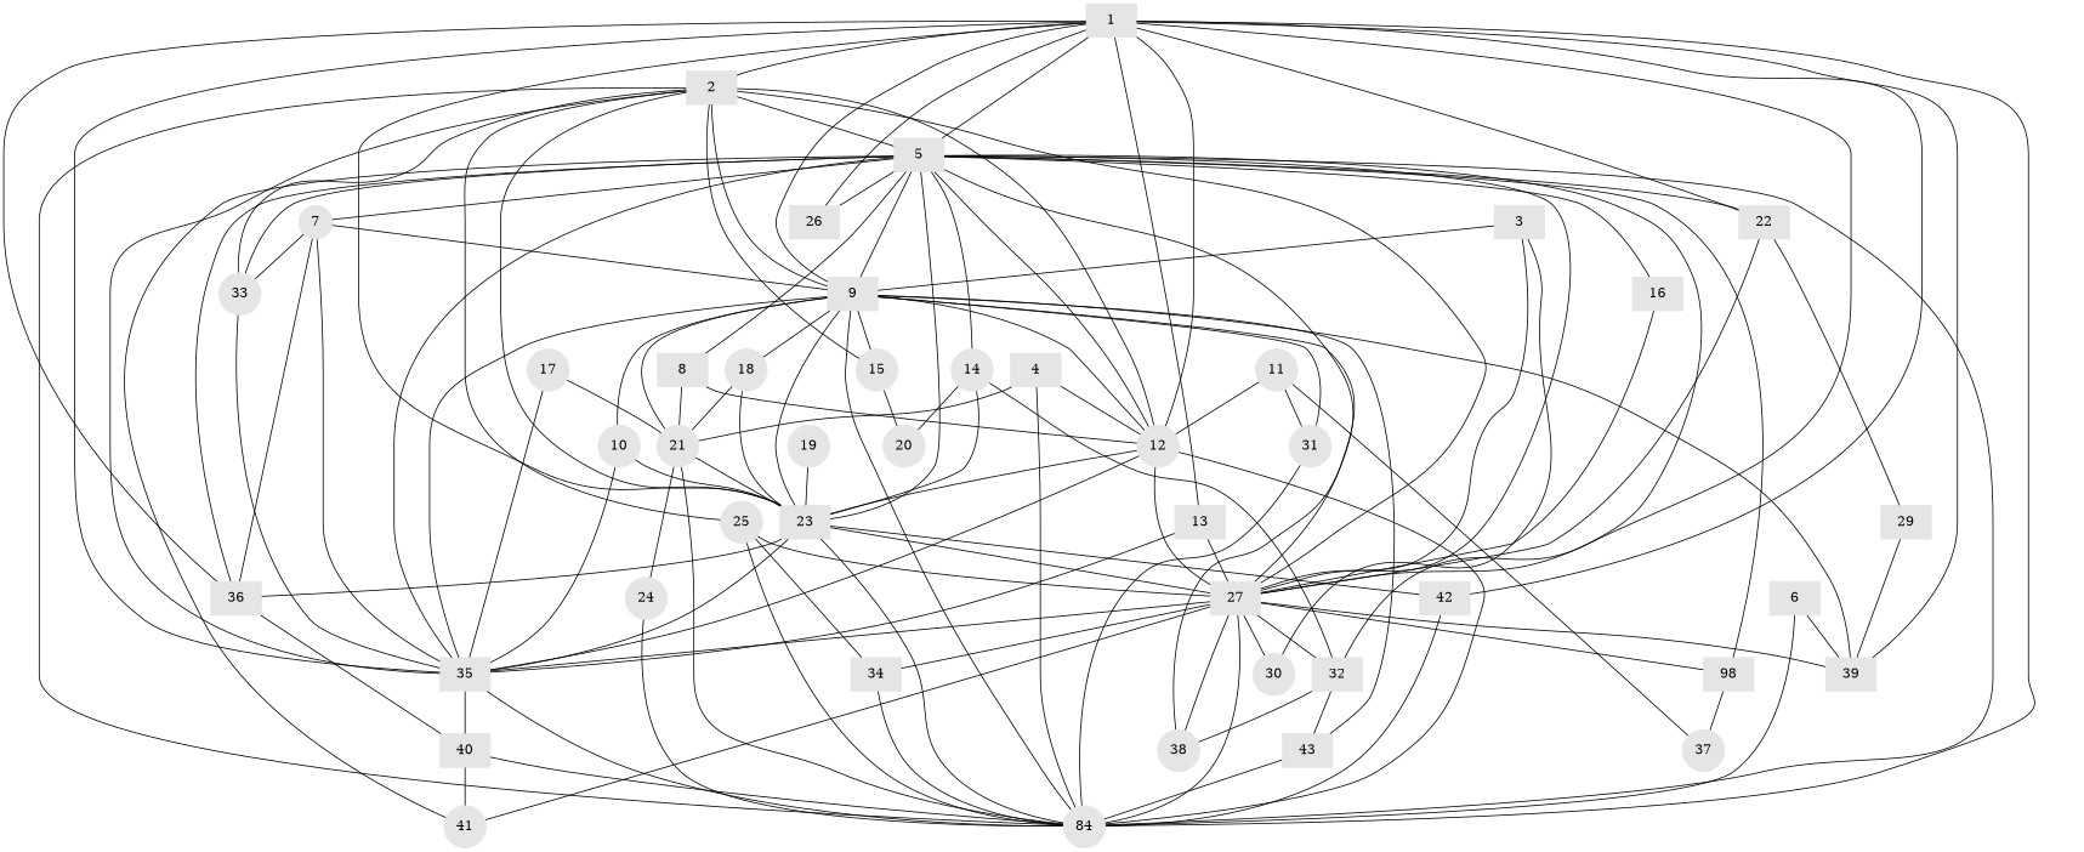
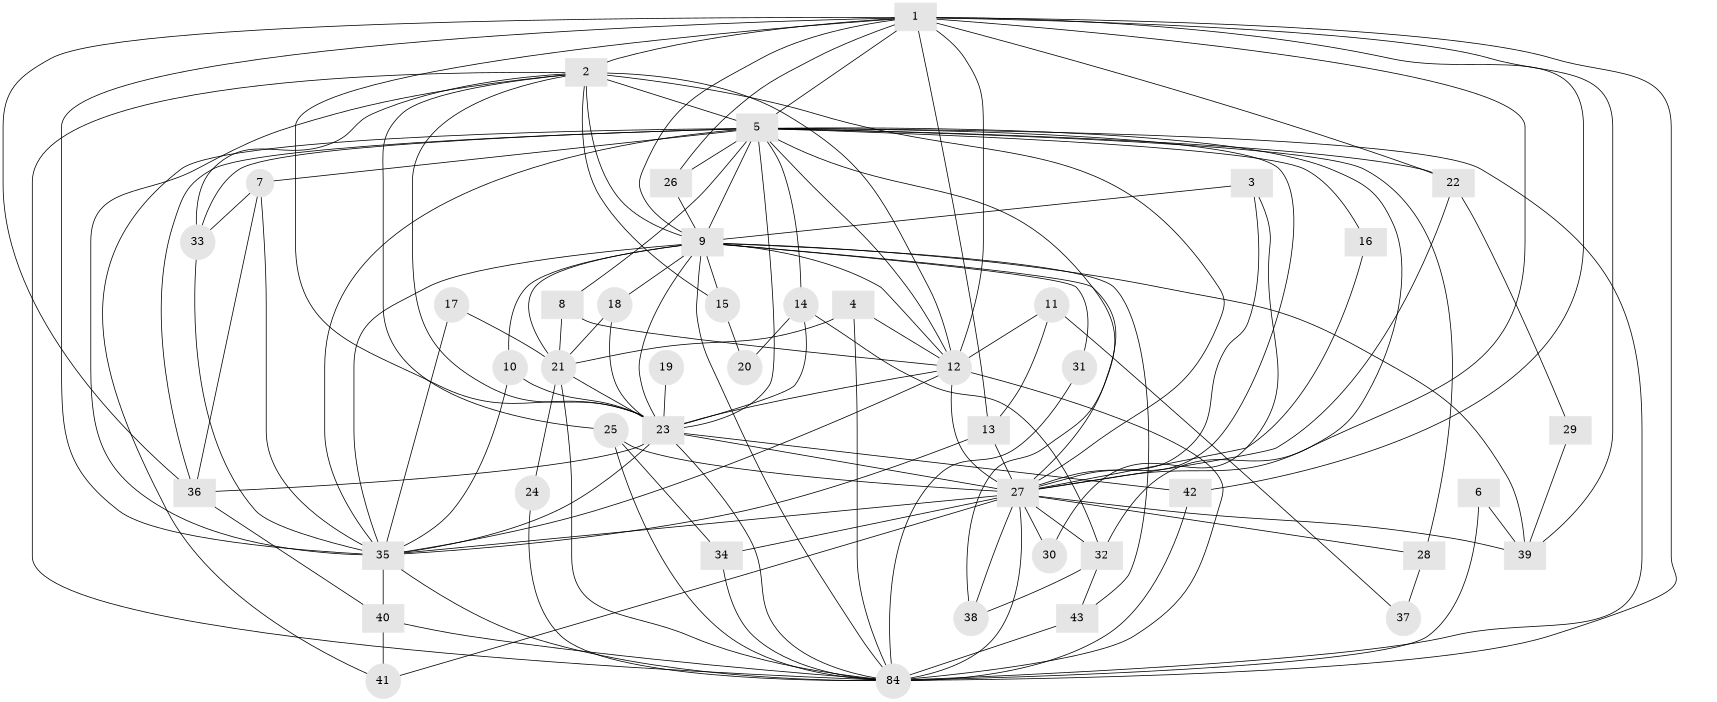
  graph {
    node [color=gray90 shape=box style=filled]
    edge [weight=1.0]
    1
    2
    5
    9
    12 [shape=circle]
    13
    22
    23
    26
    27
    35
    36
    39
    42
    n15 [label=84 shape=circle]
    15 [shape=circle]
    25 [shape=circle]
    33 [shape=circle]
    32
    7 [shape=circle]
    8
    14 [shape=circle]
    16
-   28 [label=98]
+   28
    38 [shape=circle]
    41 [shape=circle]
    21 [shape=circle]
    10 [shape=circle]
    18 [shape=circle]
    31 [shape=circle]
    43
    29
    30 [shape=circle]
    34
    40
    20 [shape=circle]
    3
    4
    24 [shape=circle]
    37 [shape=circle]
    6
    11 [shape=circle]
    17 [shape=circle]
    19 [shape=circle]
    1 -- 2 [weight=2.0]
    1 -- 5 [weight=2.0]
    1 -- 9 [weight=2.0]
    1 -- 12 [weight=3.0]
    1 -- 13
    1 -- 22
    1 -- 23 [weight=2.0]
    1 -- 26
    1 -- 27 [weight=2.0]
    1 -- 35 [weight=2.0]
    1 -- 36
    1 -- 39 [weight=2.0]
    1 -- 42
    1 -- n15 [weight=2.0]
    2 -- 5
    2 -- 9 [weight=2.0]
    2 -- 12
    2 -- 23
    2 -- 27
    2 -- 35
    2 -- n15
    2 -- 15
    2 -- 25
    2 -- 33
    5 -- 9 [weight=2.0]
    5 -- 12
    5 -- 22
    5 -- 23
    5 -- 26 [weight=2.0]
    5 -- 27
    5 -- 35 [weight=2.0]
    5 -- 36
    5 -- n15
    5 -- 33
    5 -- 32
    5 -- 7
    5 -- 8
    5 -- 14
    5 -- 16
    5 -- 28
    5 -- 38
    5 -- 41
    9 -- 12
    9 -- 23
    9 -- 27
    9 -- 35
    9 -- 39
    9 -- n15 [weight=2.0]
    9 -- 15 [weight=2.0]
    9 -- 21
    9 -- 10
    9 -- 18
    9 -- 31
    9 -- 43
    12 -- 23
    12 -- 27 [weight=3.0]
    12 -- 35 [weight=2.0]
    12 -- n15 [weight=3.0]
    13 -- 27
    13 -- 35
    22 -- 27
    22 -- 29
    23 -- 27 [weight=2.0]
    23 -- 35
    23 -- 36
    23 -- 42
    23 -- n15
    27 -- 35
    27 -- 39
    27 -- n15
    27 -- 32 [weight=2.0]
    27 -- 28
    27 -- 38
    27 -- 41
    27 -- 30 [weight=2.0]
    27 -- 34
    35 -- n15
    35 -- 40
    36 -- 40
    42 -- n15
    15 -- 20
    25 -- 27
    25 -- n15
    25 -- 34
    33 -- 35
    32 -- 38
    32 -- 43
-   7 -- 9
+   26 -- 9
    7 -- 35
    7 -- 36
    7 -- 33
    8 -- 12
    8 -- 21
    14 -- 23
    14 -- 32
    14 -- 20
    16 -- 27
    28 -- 37
    21 -- 23
    21 -- n15
    21 -- 24
    10 -- 23
    10 -- 35
    18 -- 23
    18 -- 21
    31 -- n15
    43 -- n15 [weight=2.0]
    29 -- 39
    34 -- n15
    40 -- n15
    40 -- 41
    3 -- 9
    3 -- 27
    3 -- 30
    4 -- 12
    4 -- n15
    4 -- 21
    24 -- n15
    6 -- 39
    6 -- n15
    11 -- 12
-   11 -- 31
+   11 -- 13
    11 -- 37
    17 -- 35
    17 -- 21
    19 -- 23
  }
